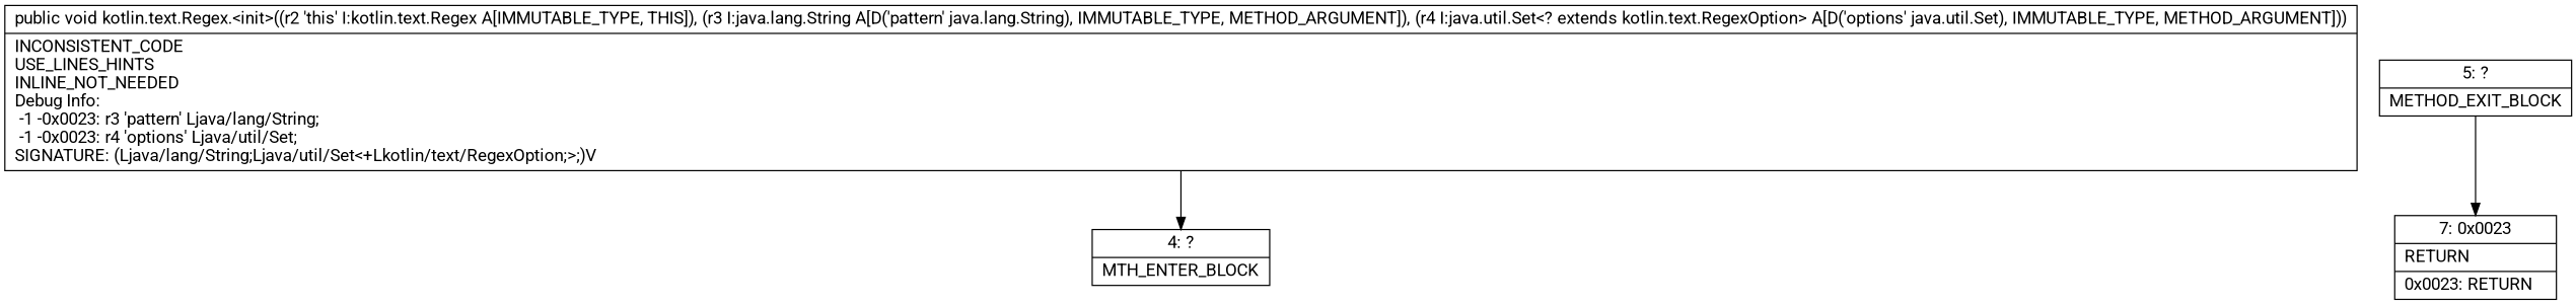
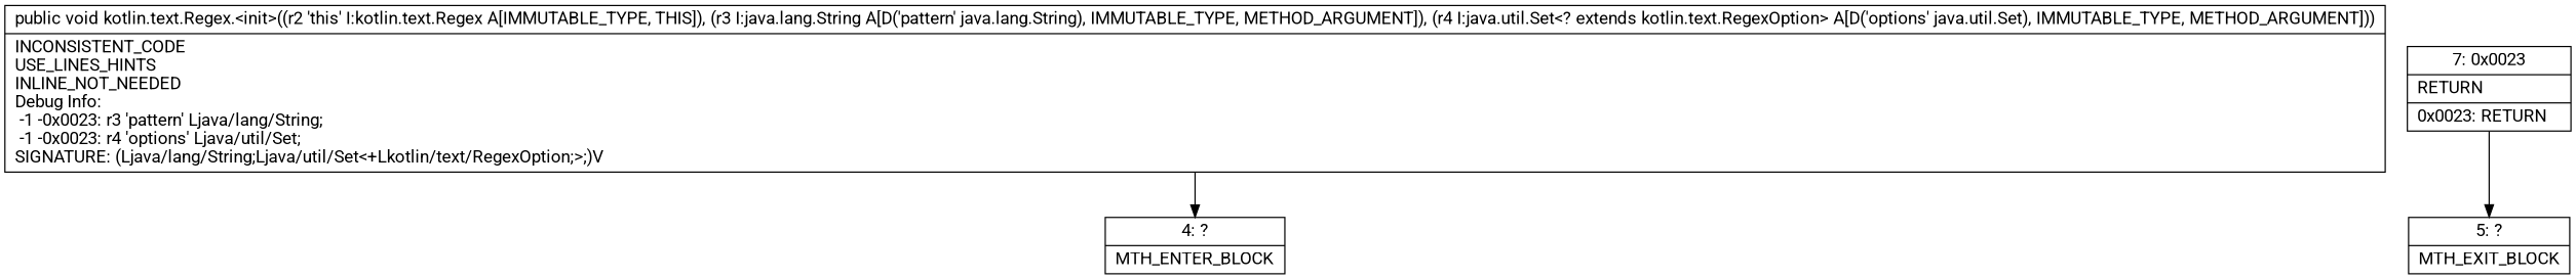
  digraph {
    fontname=Roboto
    node [fontname=Roboto shape=record]
    edge [fontname=Roboto]
    n1 [label="{4\:\ ?|MTH_ENTER_BLOCK\l}"]
    n2 [label="{7\:\ 0x0023|RETURN\l|0x0023: RETURN   \l}"]
-   n3 [label="{5\:\ ?|METHOD_EXIT_BLOCK\l}"]
+   n3 [label="{5\:\ ?|MTH_EXIT_BLOCK\l}"]
    n4 [label="{public void kotlin.text.Regex.\<init\>((r2 'this' I:kotlin.text.Regex A[IMMUTABLE_TYPE, THIS]), (r3 I:java.lang.String A[D('pattern' java.lang.String), IMMUTABLE_TYPE, METHOD_ARGUMENT]), (r4 I:java.util.Set\<? extends kotlin.text.RegexOption\> A[D('options' java.util.Set), IMMUTABLE_TYPE, METHOD_ARGUMENT]))  | INCONSISTENT_CODE\lUSE_LINES_HINTS\lINLINE_NOT_NEEDED\lDebug Info:\l  \-1 \-0x0023: r3 'pattern' Ljava\/lang\/String;\l  \-1 \-0x0023: r4 'options' Ljava\/util\/Set;\lSIGNATURE: (Ljava\/lang\/String;Ljava\/util\/Set\<+Lkotlin\/text\/RegexOption;\>;)V\l}"]
-   n3 -> n2
+   n2 -> n3
    n4 -> n1
  }
